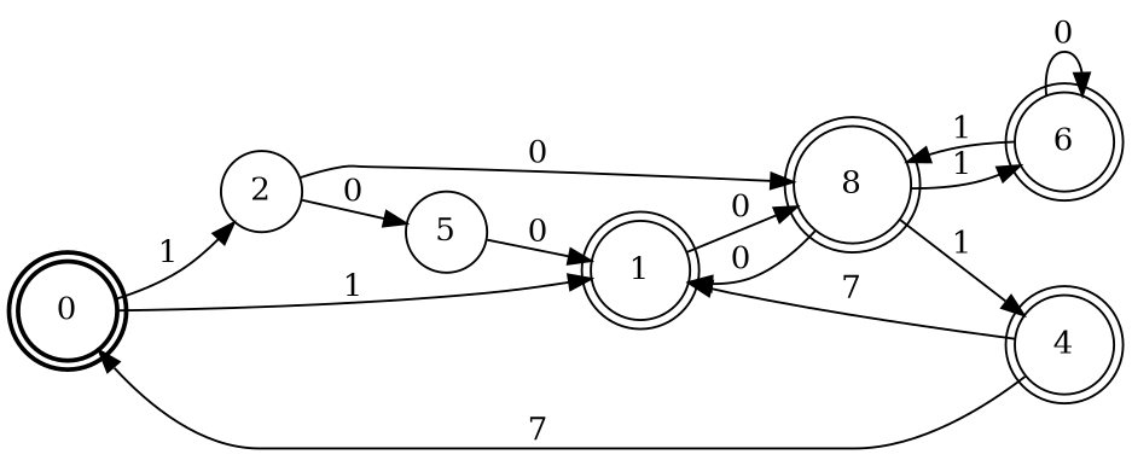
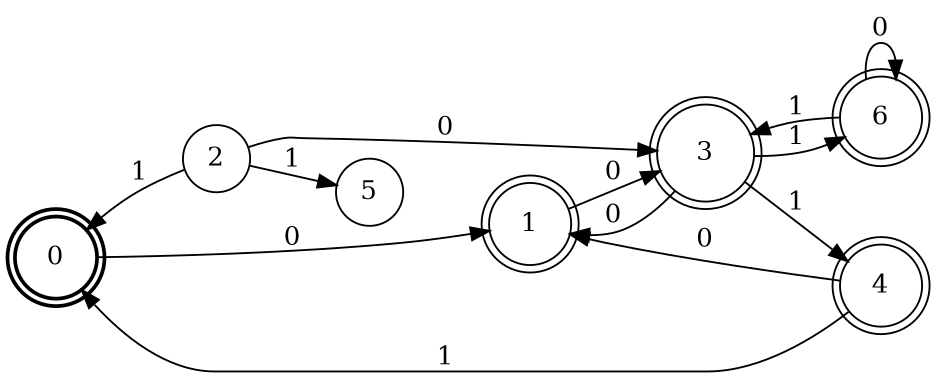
  digraph {
    fontname="DejaVu Serif"
    rankdir=LR
    node [fontname="DejaVu Serif" peripheries=2 shape=circle]
    edge [fontname="DejaVu Serif"]
    0 [style=bold]
    1
    2 [peripheries=""]
-   3 [label=8]
+   3
    5 [peripheries=""]
    4
    6
-   0 -> 1 [label=1]
-   0 -> 2 [label=1]
+   0 -> 1 [label=0]
+   2 -> 0 [label=1]
    1 -> 3 [label=0]
    2 -> 3 [label=0]
-   2 -> 5 [label=0]
+   2 -> 5 [label=1]
    3 -> 1 [label=0]
    3 -> 4 [label=1]
    3 -> 6 [label=1]
-   5 -> 1 [label=0]
-   4 -> 0 [label=7]
-   4 -> 1 [label=7]
+   4 -> 0 [label=1]
+   4 -> 1 [label=0]
    6 -> 3 [label=1]
    6 -> 6 [label=0]
  }
